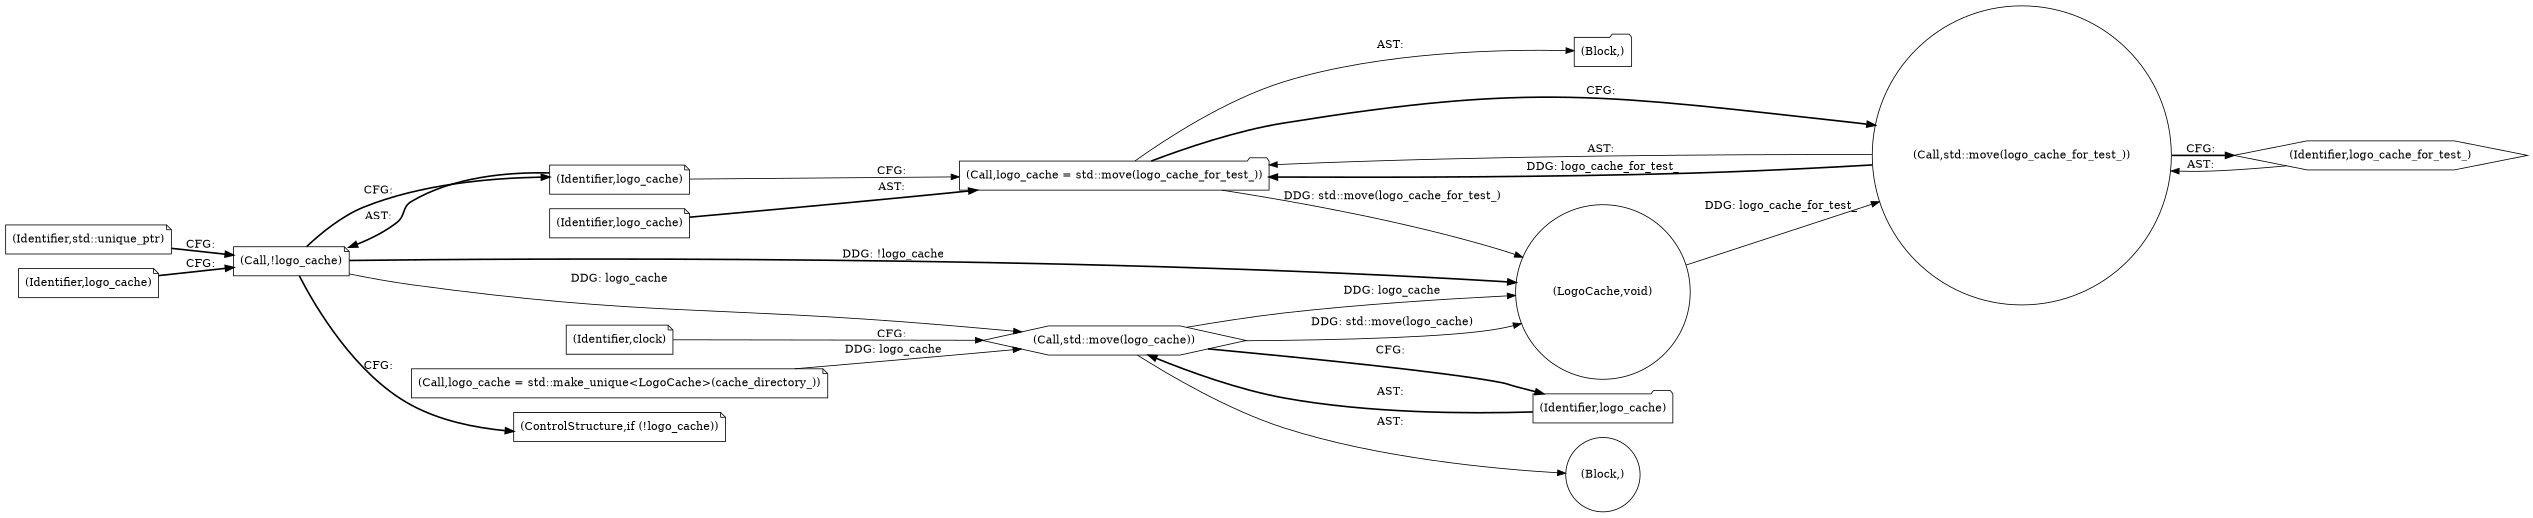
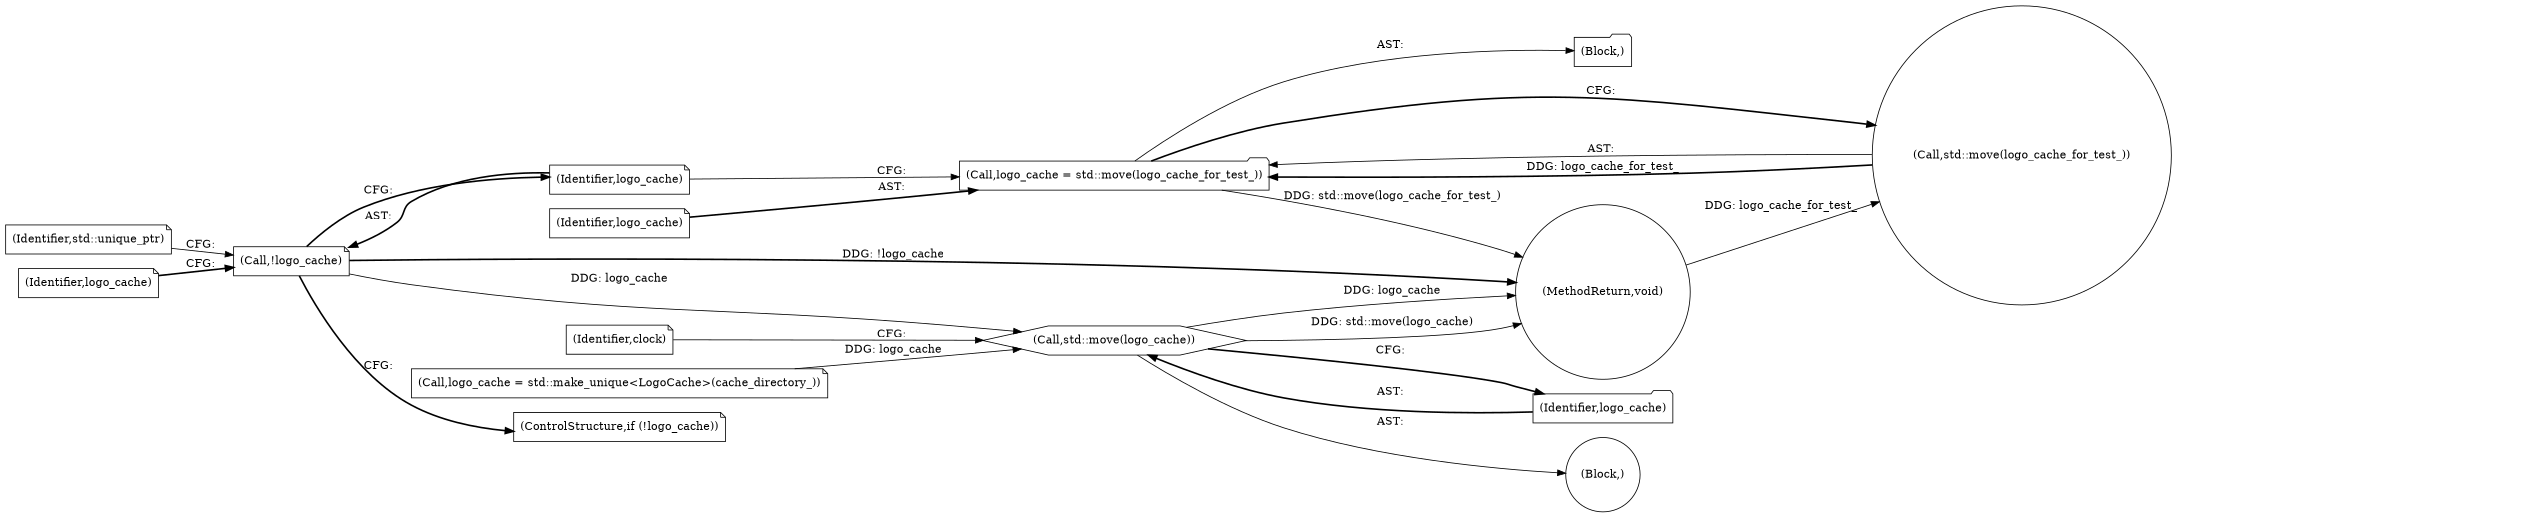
  digraph {
    rankdir=LR
    node [shape=note]
    edge [style=bold]
    n1 [label="(Call,logo_cache = std::move(logo_cache_for_test_))" shape=folder]
    n2 [label="(Call,std::move(logo_cache_for_test_))" shape=circle]
    n3 [label="(Block,)" shape=folder]
-   n4 [label="(LogoCache,void)" shape=circle]
-   n5 [label="(Identifier,logo_cache_for_test_)" shape=hexagon]
+   n4 [label="(MethodReturn,void)" shape=circle]
    n6 [label="(Call,!logo_cache)"]
    n7 [label="(Call,std::move(logo_cache))" shape=hexagon]
    n8 [label="(Identifier,logo_cache)"]
    n9 [label="(ControlStructure,if (!logo_cache))"]
    n10 [label="(Identifier,logo_cache)" shape=folder]
    n11 [label="(Block,)" shape=circle]
    n12 [label="(Identifier,std::unique_ptr)"]
    n13 [label="(Identifier,clock)"]
    n14 [label="(Identifier,logo_cache)"]
    n15 [label="(Call,logo_cache = std::make_unique<LogoCache>(cache_directory_))"]
    n16 [label="(Identifier,logo_cache)"]
    n1 -> n2 [label="CFG: "]
    n1 -> n3 [label="AST: " style=solid]
    n1 -> n4 [label="DDG: std::move(logo_cache_for_test_)" style=solid]
    n2 -> n1 [label="AST: " style=solid]
    n2 -> n1 [label="DDG: logo_cache_for_test_"]
-   n2 -> n5 [label="CFG: "]
    n4 -> n2 [label="DDG: logo_cache_for_test_" style=solid]
-   n5 -> n2 [label="AST: " style=solid]
    n6 -> n4 [label="DDG: !logo_cache"]
    n6 -> n7 [label="DDG: logo_cache" style=solid]
    n6 -> n8 [label="CFG: "]
    n6 -> n9 [label="CFG: "]
    n7 -> n4 [label="DDG: logo_cache" style=solid]
    n7 -> n4 [label="DDG: std::move(logo_cache)" style=solid]
    n7 -> n10 [label="CFG: "]
    n7 -> n11 [label="AST: " style=solid]
    n8 -> n1 [label="CFG: " style=solid]
    n8 -> n6 [label="AST: "]
    n10 -> n7 [label="AST: "]
-   n12 -> n6 [label="CFG: "]
+   n12 -> n6 [label="CFG: " style=solid]
    n13 -> n7 [label="CFG: " style=solid]
    n14 -> n1 [label="AST: "]
    n15 -> n7 [label="DDG: logo_cache" style=solid]
    n16 -> n6 [label="CFG: "]
  }
